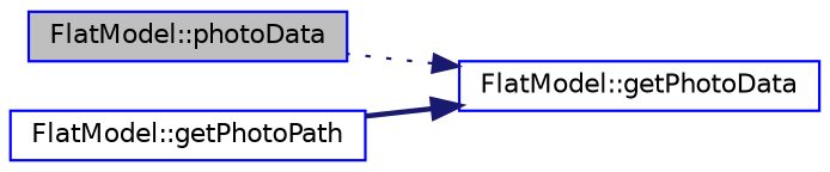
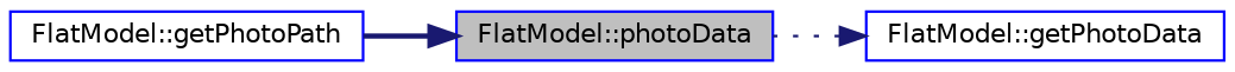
  digraph {
    rankdir=RL
    node [color=blue fillcolor=white fontname=Helvetica fontsize=10 shape=record style=filled]
    edge [color=midnightblue dir=back fontname=Helvetica fontsize=10 labelfontname=Helvetica labelfontsize=10]
    n1 [fillcolor=grey75 fontcolor=black height=0.2 label="FlatModel::photoData" width=0.4]
    n2 [height=0.2 label="FlatModel::getPhotoPath" width=0.4]
    n3 [height=0.2 label="FlatModel::getPhotoData" width=0.4]
-   n3 -> n2 [style=bold]
+   n1 -> n2 [style=bold]
    n3 -> n1 [style=dotted]
  }
